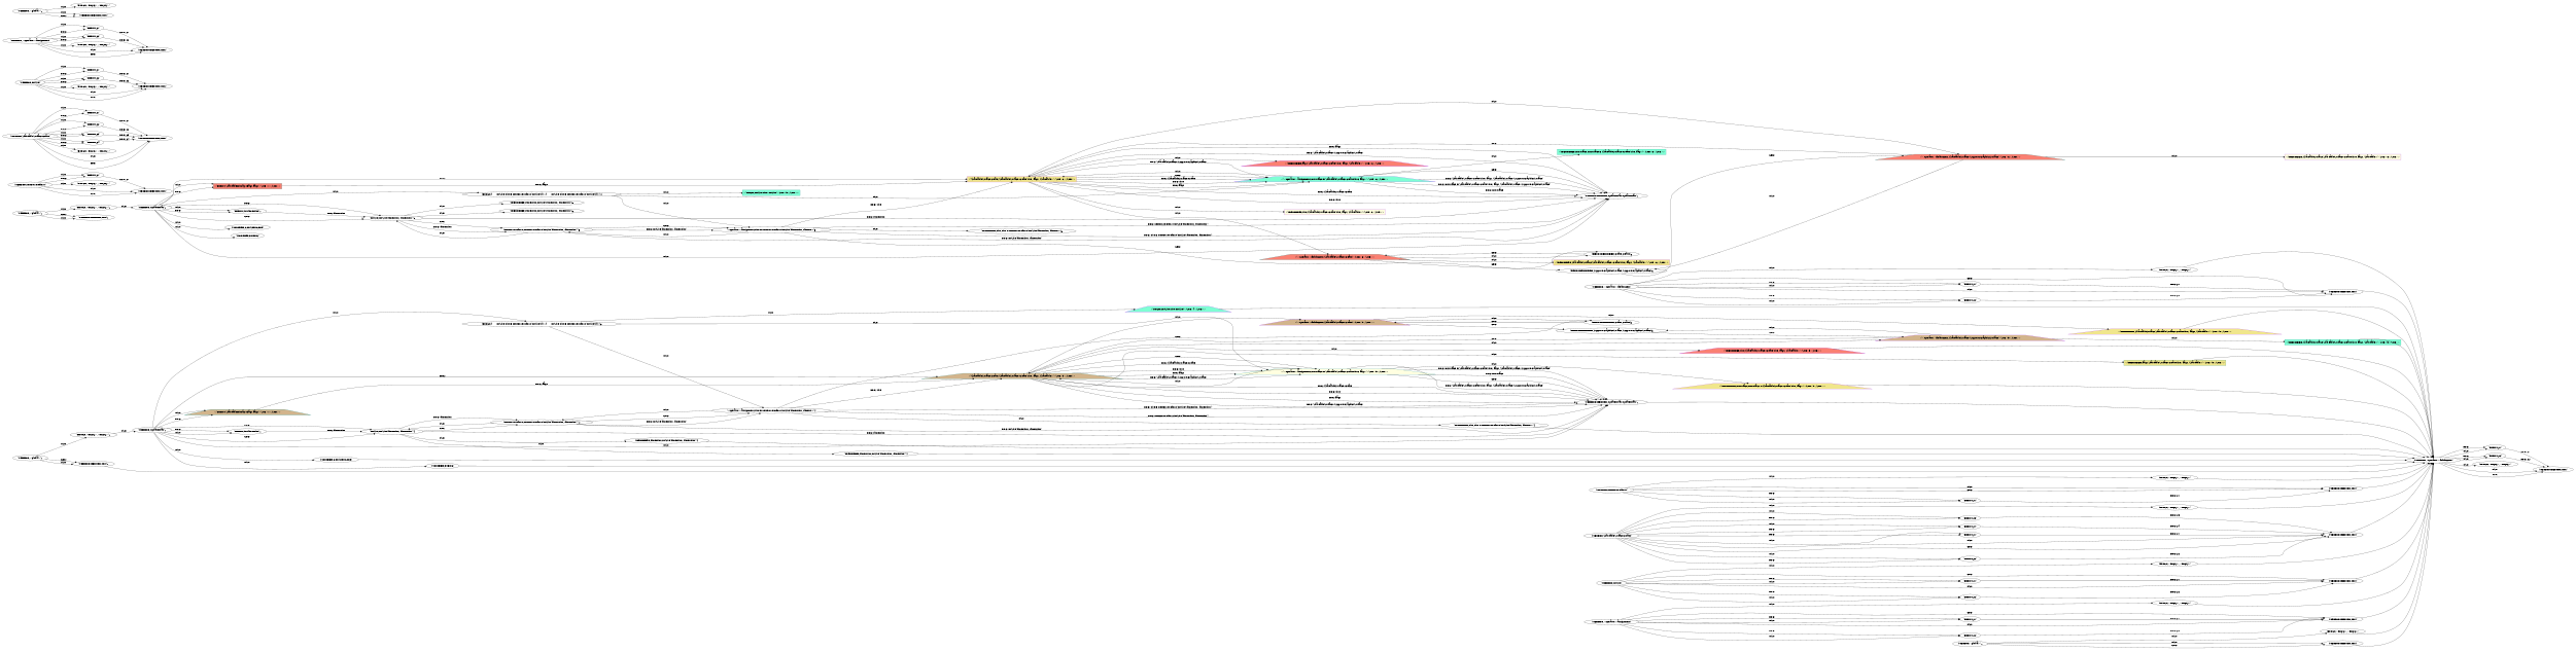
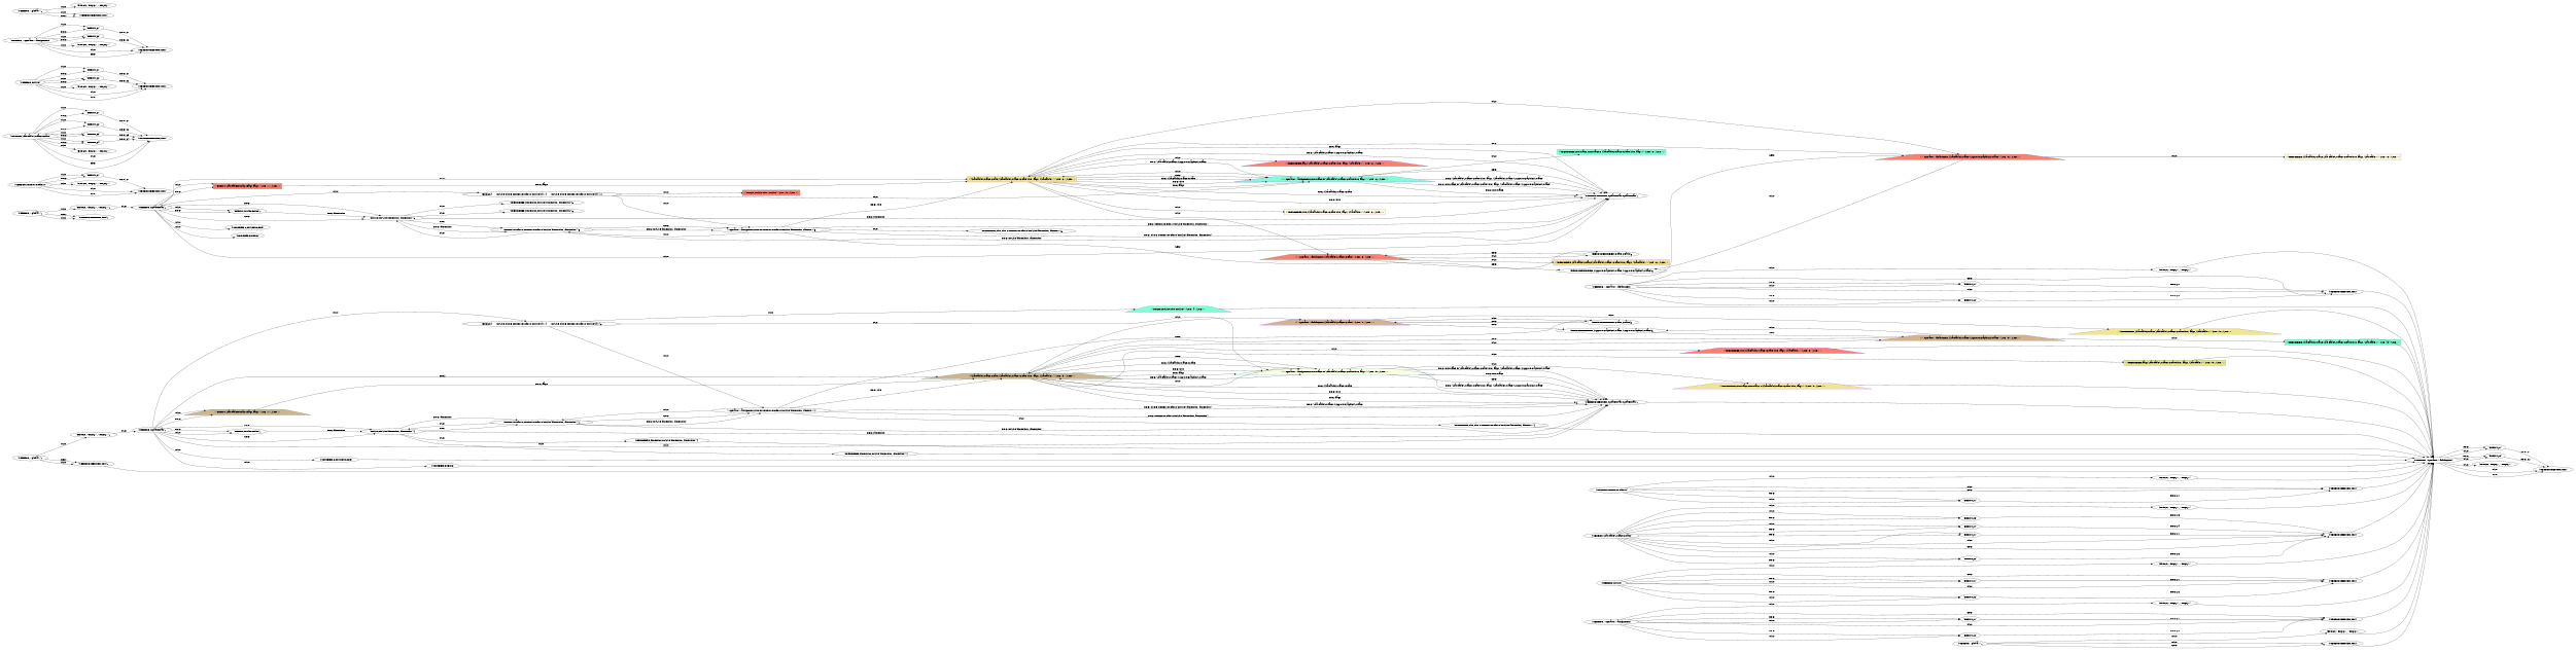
  digraph {
    rankdir=LR
    edge [arrowhead=diamond]
    n1 [label=<(METHOD,&lt;operator&gt;.fieldAccess)>]
    n2 [label=<(PARAM,p1)>]
    n3 [label=<(PARAM,p2)>]
    n4 [label=<(BLOCK,&lt;empty&gt;,&lt;empty&gt;)>]
    n5 [label=<(METHOD_RETURN,ANY)>]
    n6 [label=<(METHOD,&lt;operator&gt;.fieldAccess)>]
    n7 [label=<(METHOD,&lt;global&gt;)<SUB>1</SUB>>]
    n8 [label=<(BLOCK,&lt;empty&gt;,&lt;empty&gt;)<SUB>1</SUB>>]
    n9 [label=<(METHOD_RETURN,ANY)<SUB>1</SUB>>]
    n10 [label=<(METHOD,UpdateAtlas)<SUB>1</SUB>>]
    n11 [label=<(PARAM,int dimension)<SUB>1</SUB>>]
    n12 [label="<(PARAM,ShareableBitmap::Flags flags)<SUB>1</SUB>>" style=filled fillcolor=tan color=teal shape=trapezium]
    n13 [label=<(BLOCK,{      IntSize size = nextPowerOfTwo(IntSize(di...,{      IntSize size = nextPowerOfTwo(IntSize(di...)<SUB>3</SUB>>]
    n14 [label=<(IntSize,IntSize(dimension, dimension))<SUB>4</SUB>>]
    n15 [label="<(ShareableSurface.create,ShareableSurface::create(size, flags, Shareable...)<SUB>5</SUB>>" style=filled fillcolor=tan color=teal shape=trapezium]
    n16 [label=<(MODIFIER,CONSTRUCTOR)>]
    n17 [label=<(MODIFIER,PUBLIC)>]
    n18 [label=<(METHOD_RETURN,UpdateAtlas.UpdateAtlas)<SUB>1</SUB>>]
    n19 [label="<(LOCAL,IntSize size: IntSize)<SUB>4</SUB>>" style=filled fillcolor=aquamarine color=purple shape=trapezium]
    n20 [label=<(&lt;operator&gt;.assignment,size = nextPowerOfTwo(IntSize(dimension, dimens...)<SUB>4</SUB>>]
    n21 [label="<(&lt;operator&gt;.assignment,m_surface = ShareableSurface::create(size, flag...)<SUB>5</SUB>>" style=filled fillcolor=lightyellow color=teal shape=trapezium]
    n22 [label=<(IDENTIFIER,size,size = nextPowerOfTwo(IntSize(dimension, dimens...)<SUB>4</SUB>>]
    n23 [label=<(nextPowerOfTwo,nextPowerOfTwo(IntSize(dimension, dimension)))<SUB>4</SUB>>]
    n24 [label=<(FIELD_IDENTIFIER,create,create)<SUB>5</SUB>>]
    n25 [label=<(IDENTIFIER,dimension,IntSize(dimension, dimension))<SUB>4</SUB>>]
    n26 [label=<(IDENTIFIER,dimension,IntSize(dimension, dimension))<SUB>4</SUB>>]
    n27 [label="<(IDENTIFIER,m_surface,m_surface = ShareableSurface::create(size, flag...)<SUB>5</SUB>>" style=filled fillcolor=khaki color=purple shape=trapezium]
    n28 [label="<(&lt;operator&gt;.fieldAccess,ShareableSurface::create)<SUB>5</SUB>>" style=filled fillcolor=tan color=purple shape=trapezium]
    n29 [label="<(IDENTIFIER,size,ShareableSurface::create(size, flags, Shareable...)<SUB>5</SUB>>" style=filled fillcolor=salmon color=purple shape=trapezium]
    n30 [label="<(IDENTIFIER,flags,ShareableSurface::create(size, flags, Shareable...)<SUB>5</SUB>>" style=filled fillcolor=khaki color=teal shape=box]
    n31 [label="<(&lt;operator&gt;.fieldAccess,ShareableSurface::SupportsGraphicsSurface)<SUB>5</SUB>>" style=filled fillcolor=tan color=purple shape=trapezium]
    n32 [label="<(IDENTIFIER,ShareableSurface,ShareableSurface::create(size, flags, Shareable...)<SUB>5</SUB>>" style=filled fillcolor=khaki color=purple shape=trapezium]
    n33 [label=<(FIELD_IDENTIFIER,SupportsGraphicsSurface,SupportsGraphicsSurface)<SUB>5</SUB>>]
    n34 [label="<(IDENTIFIER,ShareableSurface,ShareableSurface::create(size, flags, Shareable...)<SUB>5</SUB>>" style=filled fillcolor=aquamarine color=teal shape=box]
    n35 [label=<(METHOD,nextPowerOfTwo)>]
    n36 [label=<(PARAM,p1)>]
    n37 [label=<(BLOCK,&lt;empty&gt;,&lt;empty&gt;)>]
    n38 [label=<(METHOD_RETURN,ANY)>]
    n39 [label=<(METHOD,ShareableSurface.create)>]
    n40 [label=<(PARAM,p1)>]
    n41 [label=<(PARAM,p2)>]
    n42 [label=<(PARAM,p3)>]
    n43 [label=<(PARAM,p4)>]
    n44 [label=<(BLOCK,&lt;empty&gt;,&lt;empty&gt;)>]
    n45 [label=<(METHOD_RETURN,ANY)>]
    n46 [label=<(METHOD,IntSize)>]
    n47 [label=<(PARAM,p1)>]
    n48 [label=<(PARAM,p2)>]
    n49 [label=<(BLOCK,&lt;empty&gt;,&lt;empty&gt;)>]
    n50 [label=<(METHOD_RETURN,ANY)>]
    n51 [label=<(METHOD,&lt;operator&gt;.assignment)>]
    n52 [label=<(PARAM,p1)>]
    n53 [label=<(PARAM,p2)>]
    n54 [label=<(BLOCK,&lt;empty&gt;,&lt;empty&gt;)>]
    n55 [label=<(METHOD_RETURN,ANY)>]
    n56 [label=<(METHOD,&lt;global&gt;)<SUB>1</SUB>>]
    n57 [label=<(BLOCK,&lt;empty&gt;,&lt;empty&gt;)>]
    n58 [label=<(METHOD_RETURN,ANY)>]
    n59 [label=<(PARAM,p1)>]
    n60 [label=<(PARAM,p2)>]
    n61 [label=<(BLOCK,&lt;empty&gt;,&lt;empty&gt;)>]
    n62 [label=<(METHOD_RETURN,ANY)>]
    n63 [label=<(METHOD,&lt;global&gt;)<SUB>1</SUB>>]
    n64 [label=<(BLOCK,&lt;empty&gt;,&lt;empty&gt;)<SUB>1</SUB>>]
    n65 [label=<(METHOD_RETURN,ANY)<SUB>1</SUB>>]
    n66 [label=<(METHOD,UpdateAtlas)<SUB>1</SUB>>]
    n67 [label=<(PARAM,int dimension)<SUB>1</SUB>>]
    n68 [label="<(PARAM,ShareableBitmap::Flags flags)<SUB>1</SUB>>" style=filled fillcolor=salmon color=teal shape=box]
    n69 [label=<(BLOCK,{      IntSize size = nextPowerOfTwo(IntSize(di...,{      IntSize size = nextPowerOfTwo(IntSize(di...)<SUB>4</SUB>>]
    n70 [label=<(IntSize,IntSize(dimension, dimension))<SUB>5</SUB>>]
    n71 [label="<(ShareableSurface.create,ShareableSurface::create(size, flags, Shareable...)<SUB>6</SUB>>" style=filled fillcolor=khaki color=purple shape=box]
    n72 [label=<(MODIFIER,CONSTRUCTOR)>]
    n73 [label=<(MODIFIER,PUBLIC)>]
    n74 [label=<(METHOD_RETURN,UpdateAtlas.UpdateAtlas)<SUB>1</SUB>>]
-   n75 [label="<(LOCAL,IntSize size: IntSize)<SUB>5</SUB>>" style=filled fillcolor=aquamarine color=teal shape=box]
+   n75 [label="<(LOCAL,IntSize size: IntSize)<SUB>5</SUB>>" style=filled fillcolor=salmon color=teal shape=box]
    n76 [label=<(&lt;operator&gt;.assignment,size = nextPowerOfTwo(IntSize(dimension, dimens...)<SUB>5</SUB>>]
    n77 [label="<(&lt;operator&gt;.assignment,m_surface = ShareableSurface::create(size, flag...)<SUB>6</SUB>>" style=filled fillcolor=aquamarine color=purple shape=trapezium]
    n78 [label=<(IDENTIFIER,size,size = nextPowerOfTwo(IntSize(dimension, dimens...)<SUB>5</SUB>>]
    n79 [label=<(nextPowerOfTwo,nextPowerOfTwo(IntSize(dimension, dimension)))<SUB>5</SUB>>]
    n80 [label=<(FIELD_IDENTIFIER,create,create)<SUB>6</SUB>>]
    n81 [label=<(IDENTIFIER,dimension,IntSize(dimension, dimension))<SUB>5</SUB>>]
    n82 [label=<(IDENTIFIER,dimension,IntSize(dimension, dimension))<SUB>5</SUB>>]
    n83 [label="<(IDENTIFIER,m_surface,m_surface = ShareableSurface::create(size, flag...)<SUB>6</SUB>>" style=filled fillcolor=aquamarine color=teal shape=box]
    n84 [label="<(&lt;operator&gt;.fieldAccess,ShareableSurface::create)<SUB>6</SUB>>" style=filled fillcolor=salmon color=teal shape=trapezium]
    n85 [label="<(IDENTIFIER,size,ShareableSurface::create(size, flags, Shareable...)<SUB>6</SUB>>" style=filled fillcolor=lightyellow color=purple shape=box]
    n86 [label="<(IDENTIFIER,flags,ShareableSurface::create(size, flags, Shareable...)<SUB>6</SUB>>" style=filled fillcolor=salmon color=purple shape=trapezium]
    n87 [label="<(&lt;operator&gt;.fieldAccess,ShareableSurface::SupportsGraphicsSurface)<SUB>6</SUB>>" style=filled fillcolor=salmon color=teal shape=trapezium]
    n88 [label="<(IDENTIFIER,ShareableSurface,ShareableSurface::create(size, flags, Shareable...)<SUB>6</SUB>>" style=filled fillcolor=khaki color=purple shape=box]
    n89 [label=<(FIELD_IDENTIFIER,SupportsGraphicsSurface,SupportsGraphicsSurface)<SUB>6</SUB>>]
    n90 [label="<(IDENTIFIER,ShareableSurface,ShareableSurface::create(size, flags, Shareable...)<SUB>6</SUB>>" style=filled fillcolor=lightyellow color=purple shape=box]
    n91 [label=<(METHOD,nextPowerOfTwo)>]
    n92 [label=<(PARAM,p1)>]
    n93 [label=<(BLOCK,&lt;empty&gt;,&lt;empty&gt;)>]
    n94 [label=<(METHOD_RETURN,ANY)>]
    n95 [label=<(METHOD,ShareableSurface.create)>]
    n96 [label=<(PARAM,p1)>]
    n97 [label=<(PARAM,p2)>]
    n98 [label=<(PARAM,p3)>]
    n99 [label=<(PARAM,p4)>]
    n100 [label=<(BLOCK,&lt;empty&gt;,&lt;empty&gt;)>]
    n101 [label=<(METHOD_RETURN,ANY)>]
    n102 [label=<(METHOD,IntSize)>]
    n103 [label=<(PARAM,p1)>]
    n104 [label=<(PARAM,p2)>]
    n105 [label=<(BLOCK,&lt;empty&gt;,&lt;empty&gt;)>]
    n106 [label=<(METHOD_RETURN,ANY)>]
    n107 [label=<(METHOD,&lt;operator&gt;.assignment)>]
    n108 [label=<(PARAM,p1)>]
    n109 [label=<(PARAM,p2)>]
    n110 [label=<(BLOCK,&lt;empty&gt;,&lt;empty&gt;)>]
    n111 [label=<(METHOD_RETURN,ANY)>]
    n112 [label=<(METHOD,&lt;global&gt;)<SUB>1</SUB>>]
    n113 [label=<(BLOCK,&lt;empty&gt;,&lt;empty&gt;)>]
    n114 [label=<(METHOD_RETURN,ANY)>]
    n1 -> n2 [label="AST: " arrowhead=dot]
    n1 -> n2 [label="DDG: " arrowhead=dot]
    n1 -> n3 [label="AST: " arrowhead=dot]
    n1 -> n3 [label="DDG: "]
    n1 -> n4 [label="AST: "]
    n1 -> n5 [label="AST: " arrowhead=dot]
    n1 -> n5 [label="CFG: " arrowhead=dot]
    n2 -> n5 [label="DDG: p1" arrowhead=dot]
    n3 -> n5 [label="DDG: p2" arrowhead=dot]
    n4 -> n6
    n5 -> n6
    n6 -> n59 [label="AST: " arrowhead=dot]
    n6 -> n59 [label="DDG: "]
    n6 -> n60 [label="AST: "]
    n6 -> n60 [label="DDG: " arrowhead=dot]
    n6 -> n61 [label="AST: "]
    n6 -> n62 [label="AST: " arrowhead=dot]
    n6 -> n62 [label="CFG: " arrowhead=dot]
    n7 -> n8 [label="AST: " arrowhead=dot]
    n7 -> n9 [label="AST: "]
    n7 -> n9 [label="CFG: " arrowhead=dot]
    n8 -> n10 [label="AST: " arrowhead=dot]
    n9 -> n6
    n10 -> n11 [label="AST: "]
    n10 -> n11 [label="DDG: "]
    n10 -> n12 [label="AST: "]
    n10 -> n12 [label="DDG: " arrowhead=dot]
    n10 -> n13 [label="AST: "]
    n10 -> n14 [label="CFG: " arrowhead=dot]
    n10 -> n14 [label="DDG: " arrowhead=dot]
    n10 -> n15 [label="DDG: " arrowhead=dot]
    n10 -> n16 [label="AST: "]
    n10 -> n17 [label="AST: "]
    n10 -> n18 [label="AST: "]
    n11 -> n14 [label="DDG: dimension" arrowhead=dot]
    n12 -> n15 [label="DDG: flags" arrowhead=dot]
    n13 -> n19 [label="AST: "]
    n13 -> n20 [label="AST: "]
    n13 -> n21 [label="AST: "]
    n14 -> n18 [label="DDG: dimension"]
    n14 -> n23 [label="CFG: " arrowhead=dot]
    n14 -> n23 [label="DDG: dimension" arrowhead=dot]
    n14 -> n25 [label="AST: " arrowhead=dot]
    n14 -> n26 [label="AST: " arrowhead=dot]
    n15 -> n18 [label="DDG: ShareableSurface::create"]
    n15 -> n18 [label="DDG: size"]
    n15 -> n18 [label="DDG: flags" arrowhead=dot]
    n15 -> n18 [label="DDG: ShareableSurface::SupportsGraphicsSurface" arrowhead=dot]
    n15 -> n21 [label="CFG: " arrowhead=dot]
    n15 -> n21 [label="DDG: ShareableSurface::create"]
    n15 -> n21 [label="DDG: size" arrowhead=dot]
    n15 -> n21 [label="DDG: flags" arrowhead=dot]
    n15 -> n21 [label="DDG: ShareableSurface::SupportsGraphicsSurface"]
    n15 -> n28 [label="AST: "]
    n15 -> n29 [label="AST: "]
    n15 -> n30 [label="AST: "]
    n15 -> n31 [label="AST: " arrowhead=dot]
    n16 -> n6
    n17 -> n6 [arrowhead=dot]
    n18 -> n6 [arrowhead=dot]
    n19 -> n6 [arrowhead=dot]
    n20 -> n15 [label="DDG: size" arrowhead=dot]
    n20 -> n18 [label="DDG: nextPowerOfTwo(IntSize(dimension, dimension))" arrowhead=dot]
    n20 -> n18 [label="DDG: size = nextPowerOfTwo(IntSize(dimension, dimension))"]
    n20 -> n22 [label="AST: "]
    n20 -> n23 [label="AST: " arrowhead=dot]
    n20 -> n24 [label="CFG: "]
    n21 -> n15 [label="AST: "]
    n21 -> n18 [label="CFG: "]
    n21 -> n18 [label="DDG: ShareableSurface::create(size, flags, ShareableSurface::SupportsGraphicsSurface)" arrowhead=dot]
    n21 -> n18 [label="DDG: m_surface = ShareableSurface::create(size, flags, ShareableSurface::SupportsGraphicsSurface)"]
    n21 -> n18 [label="DDG: m_surface" arrowhead=dot]
    n21 -> n27 [label="AST: "]
    n22 -> n6
    n23 -> n14 [label="AST: " arrowhead=dot]
    n23 -> n18 [label="DDG: IntSize(dimension, dimension)"]
    n23 -> n20 [label="CFG: "]
    n23 -> n20 [label="DDG: IntSize(dimension, dimension)" arrowhead=dot]
    n24 -> n28 [label="CFG: "]
    n25 -> n6
    n26 -> n6
    n27 -> n6
    n28 -> n24 [label="AST: "]
    n28 -> n32 [label="AST: "]
    n28 -> n33 [label="CFG: " arrowhead=dot]
    n29 -> n6
    n30 -> n6
    n31 -> n15 [label="CFG: "]
    n31 -> n33 [label="AST: " arrowhead=dot]
    n31 -> n34 [label="AST: " arrowhead=dot]
    n32 -> n6
    n33 -> n31 [label="CFG: " arrowhead=dot]
    n34 -> n6 [arrowhead=dot]
    n35 -> n36 [label="AST: " arrowhead=dot]
    n35 -> n36 [label="DDG: "]
    n35 -> n37 [label="AST: "]
    n35 -> n38 [label="AST: " arrowhead=dot]
    n35 -> n38 [label="CFG: "]
    n36 -> n38 [label="DDG: p1" arrowhead=dot]
    n37 -> n6
    n38 -> n6
    n39 -> n40 [label="AST: " arrowhead=dot]
    n39 -> n40 [label="DDG: " arrowhead=dot]
    n39 -> n41 [label="AST: " arrowhead=dot]
    n39 -> n41 [label="DDG: "]
    n39 -> n42 [label="AST: "]
    n39 -> n42 [label="DDG: "]
    n39 -> n43 [label="AST: "]
    n39 -> n43 [label="DDG: " arrowhead=dot]
    n39 -> n44 [label="AST: " arrowhead=dot]
    n39 -> n45 [label="AST: " arrowhead=dot]
    n39 -> n45 [label="CFG: " arrowhead=dot]
    n40 -> n45 [label="DDG: p1"]
    n41 -> n45 [label="DDG: p2" arrowhead=dot]
    n42 -> n45 [label="DDG: p3"]
    n43 -> n45 [label="DDG: p4" arrowhead=dot]
    n44 -> n6 [arrowhead=dot]
    n45 -> n6 [arrowhead=dot]
    n46 -> n47 [label="AST: "]
    n46 -> n47 [label="DDG: " arrowhead=dot]
    n46 -> n48 [label="AST: "]
    n46 -> n48 [label="DDG: "]
    n46 -> n49 [label="AST: "]
    n46 -> n50 [label="AST: " arrowhead=dot]
    n46 -> n50 [label="CFG: "]
    n47 -> n50 [label="DDG: p1"]
    n48 -> n50 [label="DDG: p2"]
    n49 -> n6 [arrowhead=dot]
    n50 -> n6 [arrowhead=dot]
    n51 -> n52 [label="AST: "]
    n51 -> n52 [label="DDG: "]
    n51 -> n53 [label="AST: "]
    n51 -> n53 [label="DDG: "]
    n51 -> n54 [label="AST: " arrowhead=dot]
    n51 -> n55 [label="AST: " arrowhead=dot]
    n51 -> n55 [label="CFG: "]
    n52 -> n55 [label="DDG: p1"]
    n53 -> n55 [label="DDG: p2"]
    n54 -> n6
    n55 -> n6
    n56 -> n57 [label="AST: " arrowhead=dot]
    n56 -> n58 [label="AST: " arrowhead=dot]
    n56 -> n58 [label="CFG: " arrowhead=dot]
    n57 -> n6 [arrowhead=dot]
    n58 -> n6
    n59 -> n62 [label="DDG: p1"]
    n60 -> n62 [label="DDG: p2"]
    n63 -> n64 [label="AST: " arrowhead=dot]
    n63 -> n65 [label="AST: "]
    n63 -> n65 [label="CFG: " arrowhead=dot]
    n64 -> n66 [label="AST: " arrowhead=dot]
    n66 -> n67 [label="AST: "]
    n66 -> n67 [label="DDG: " arrowhead=dot]
    n66 -> n68 [label="AST: "]
    n66 -> n68 [label="DDG: " arrowhead=dot]
    n66 -> n69 [label="AST: "]
    n66 -> n70 [label="CFG: "]
    n66 -> n70 [label="DDG: "]
    n66 -> n71 [label="DDG: "]
    n66 -> n72 [label="AST: "]
    n66 -> n73 [label="AST: "]
    n66 -> n74 [label="AST: "]
    n67 -> n70 [label="DDG: dimension"]
    n68 -> n71 [label="DDG: flags"]
    n69 -> n75 [label="AST: " arrowhead=dot]
    n69 -> n76 [label="AST: " arrowhead=dot]
    n69 -> n77 [label="AST: " arrowhead=dot]
    n70 -> n74 [label="DDG: dimension" arrowhead=dot]
    n70 -> n79 [label="CFG: "]
    n70 -> n79 [label="DDG: dimension" arrowhead=dot]
    n70 -> n81 [label="AST: "]
    n70 -> n82 [label="AST: "]
    n71 -> n74 [label="DDG: ShareableSurface::create" arrowhead=dot]
    n71 -> n74 [label="DDG: size"]
    n71 -> n74 [label="DDG: flags"]
    n71 -> n74 [label="DDG: ShareableSurface::SupportsGraphicsSurface"]
    n71 -> n77 [label="CFG: " arrowhead=dot]
    n71 -> n77 [label="DDG: ShareableSurface::create" arrowhead=dot]
    n71 -> n77 [label="DDG: size" arrowhead=dot]
    n71 -> n77 [label="DDG: flags"]
    n71 -> n77 [label="DDG: ShareableSurface::SupportsGraphicsSurface"]
    n71 -> n84 [label="AST: " arrowhead=dot]
    n71 -> n85 [label="AST: " arrowhead=dot]
    n71 -> n86 [label="AST: "]
    n71 -> n87 [label="AST: "]
    n76 -> n71 [label="DDG: size"]
    n76 -> n74 [label="DDG: nextPowerOfTwo(IntSize(dimension, dimension))" arrowhead=dot]
    n76 -> n74 [label="DDG: size = nextPowerOfTwo(IntSize(dimension, dimension))" arrowhead=dot]
    n76 -> n78 [label="AST: "]
    n76 -> n79 [label="AST: " arrowhead=dot]
    n76 -> n80 [label="CFG: "]
    n77 -> n71 [label="AST: " arrowhead=dot]
    n77 -> n74 [label="CFG: " arrowhead=dot]
    n77 -> n74 [label="DDG: ShareableSurface::create(size, flags, ShareableSurface::SupportsGraphicsSurface)"]
    n77 -> n74 [label="DDG: m_surface = ShareableSurface::create(size, flags, ShareableSurface::SupportsGraphicsSurface)"]
    n77 -> n74 [label="DDG: m_surface" arrowhead=dot]
    n77 -> n83 [label="AST: " arrowhead=dot]
    n79 -> n70 [label="AST: " arrowhead=dot]
    n79 -> n74 [label="DDG: IntSize(dimension, dimension)"]
    n79 -> n76 [label="CFG: "]
    n79 -> n76 [label="DDG: IntSize(dimension, dimension)" arrowhead=dot]
    n80 -> n84 [label="CFG: " arrowhead=dot]
    n84 -> n80 [label="AST: "]
    n84 -> n88 [label="AST: " arrowhead=dot]
    n84 -> n89 [label="CFG: "]
    n87 -> n71 [label="CFG: "]
    n87 -> n89 [label="AST: "]
    n87 -> n90 [label="AST: " arrowhead=dot]
    n89 -> n87 [label="CFG: "]
    n91 -> n92 [label="AST: "]
    n91 -> n92 [label="DDG: " arrowhead=dot]
    n91 -> n93 [label="AST: " arrowhead=dot]
    n91 -> n94 [label="AST: "]
    n91 -> n94 [label="CFG: "]
    n92 -> n94 [label="DDG: p1"]
    n95 -> n96 [label="AST: " arrowhead=dot]
    n95 -> n96 [label="DDG: "]
    n95 -> n97 [label="AST: " arrowhead=dot]
    n95 -> n97 [label="DDG: "]
    n95 -> n98 [label="AST: "]
    n95 -> n98 [label="DDG: "]
    n95 -> n99 [label="AST: "]
    n95 -> n99 [label="DDG: "]
    n95 -> n100 [label="AST: "]
    n95 -> n101 [label="AST: " arrowhead=dot]
    n95 -> n101 [label="CFG: "]
    n96 -> n101 [label="DDG: p1" arrowhead=dot]
    n97 -> n101 [label="DDG: p2" arrowhead=dot]
    n98 -> n101 [label="DDG: p3" arrowhead=dot]
    n99 -> n101 [label="DDG: p4"]
    n102 -> n103 [label="AST: "]
    n102 -> n103 [label="DDG: "]
    n102 -> n104 [label="AST: "]
    n102 -> n104 [label="DDG: "]
    n102 -> n105 [label="AST: " arrowhead=dot]
    n102 -> n106 [label="AST: " arrowhead=dot]
    n102 -> n106 [label="CFG: " arrowhead=dot]
    n103 -> n106 [label="DDG: p1" arrowhead=dot]
    n104 -> n106 [label="DDG: p2"]
    n107 -> n108 [label="AST: "]
    n107 -> n108 [label="DDG: " arrowhead=dot]
    n107 -> n109 [label="AST: " arrowhead=dot]
    n107 -> n109 [label="DDG: " arrowhead=dot]
    n107 -> n110 [label="AST: "]
    n107 -> n111 [label="AST: "]
    n107 -> n111 [label="CFG: " arrowhead=dot]
    n108 -> n111 [label="DDG: p1"]
    n109 -> n111 [label="DDG: p2" arrowhead=dot]
    n112 -> n113 [label="AST: " arrowhead=dot]
    n112 -> n114 [label="AST: "]
    n112 -> n114 [label="CFG: " arrowhead=dot]
  }
